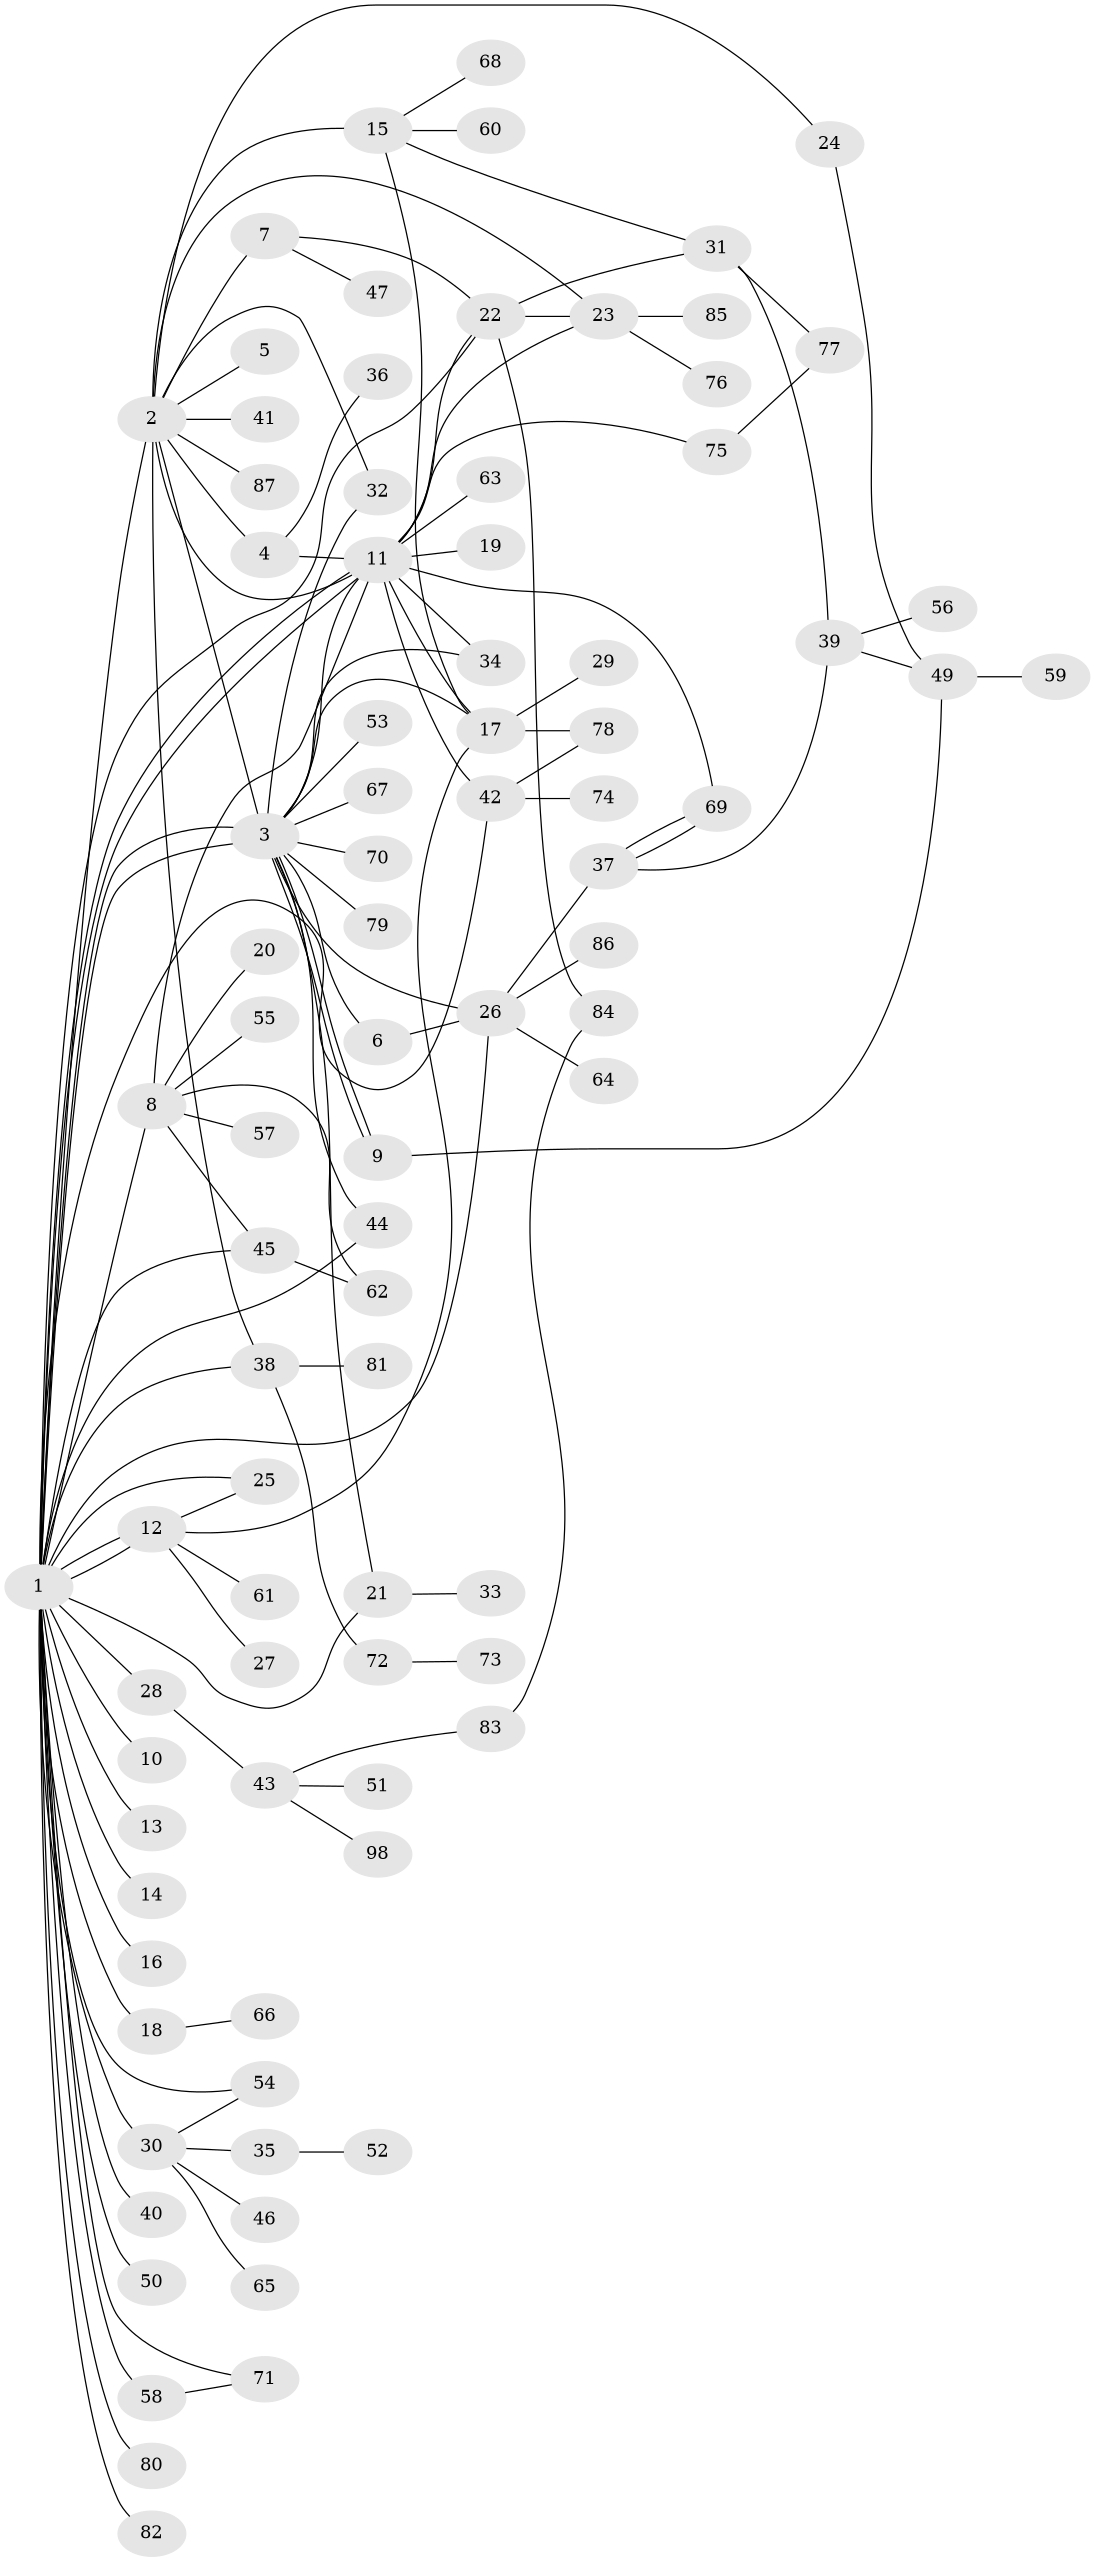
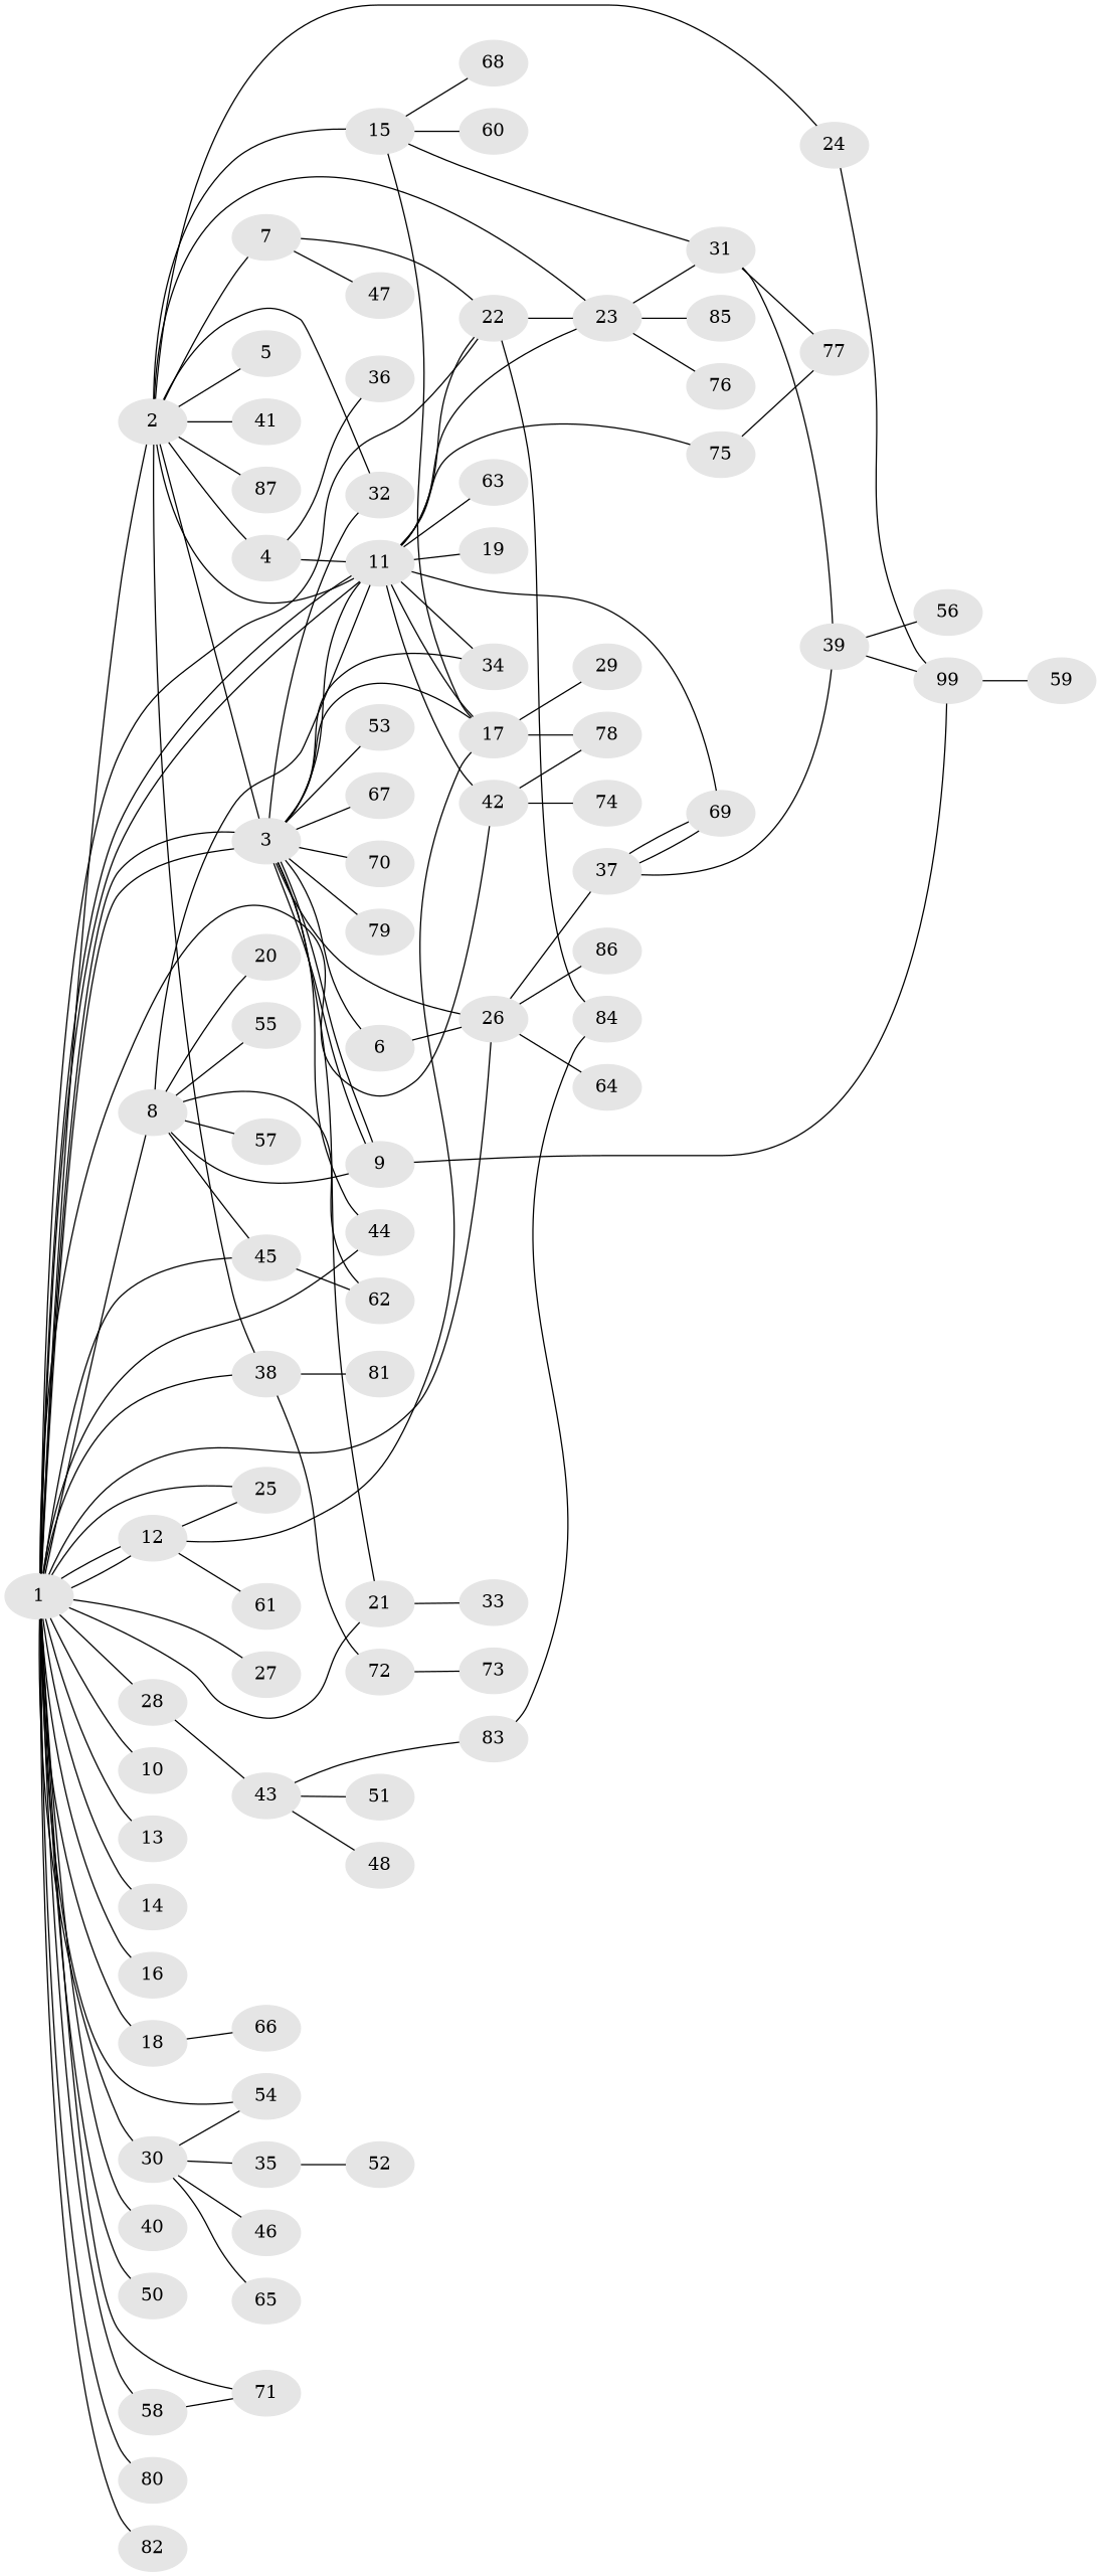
  graph {
    rankdir=LR
    node [color=gray90 style=filled]
    1
    2
    3
    8
    10
    11
    12
    13
    14
    16
    18
    21
    22
    25
    26
    27
    28
    30
    38
    40
    42
    44
    45
    50
    54
    58
    71
    80
    82
    4
    5
    7
    15
    23
    24
    32
    41
    87
    6
    9
    17
    34
    53
    67
    70
    79
    20
    55
    57
    62
    19
    63
    69
    75
    61
    66
    33
    84
    37
    64
    86
    43
    35
    46
    65
    72
    81
    78
    74
    36
    47
    31
    60
    68
    76
    85
-   49
+   49 [label=99]
    29
    59
    77
    39
-   48 [label=98]
+   48
    51
    83
    52
    56
    73
    1 -- 2
    1 -- 3
    1 -- 3
    1 -- 8
    1 -- 10
    1 -- 11
    1 -- 11
    1 -- 12
    1 -- 12
    1 -- 13
    1 -- 14
    1 -- 16
    1 -- 18
    1 -- 21
    1 -- 22
    1 -- 25
    1 -- 26
-   12 -- 27
+   1 -- 27
    1 -- 28
    1 -- 30
    1 -- 38
    1 -- 40
    1 -- 42
    1 -- 44
    1 -- 45
    1 -- 50
    1 -- 54
    1 -- 58
    1 -- 71
    1 -- 80
    1 -- 82
    2 -- 3
    2 -- 11
    2 -- 38
    2 -- 4
    2 -- 5
    2 -- 7
    2 -- 15
    2 -- 23
    2 -- 24
    2 -- 32
    2 -- 41
    2 -- 87
    3 -- 11
    3 -- 21
    3 -- 26
    3 -- 44
    3 -- 32
    3 -- 6
    3 -- 9
    3 -- 9
    3 -- 17
    3 -- 34
    3 -- 53
    3 -- 67
    3 -- 70
    3 -- 79
    8 -- 11
    8 -- 45
+   8 -- 9
    8 -- 20
    8 -- 55
    8 -- 57
    8 -- 62
    11 -- 22
    11 -- 42
    11 -- 23
    11 -- 17
    11 -- 34
    11 -- 19
    11 -- 63
    11 -- 69
    11 -- 75
    12 -- 25
    12 -- 17
    12 -- 61
    18 -- 66
    21 -- 33
    22 -- 23
    22 -- 84
    26 -- 37
    26 -- 64
    26 -- 86
    28 -- 43
    30 -- 54
    30 -- 35
    30 -- 46
    30 -- 65
    38 -- 72
    38 -- 81
    42 -- 78
    42 -- 74
    45 -- 62
    58 -- 71
    4 -- 11
    4 -- 36
    7 -- 22
    7 -- 47
    15 -- 17
    15 -- 31
    15 -- 60
    15 -- 68
-   22 -- 31
+   23 -- 31
    23 -- 76
    23 -- 85
    24 -- 49
    6 -- 26
    9 -- 49
    17 -- 78
    17 -- 29
    75 -- 77
    37 -- 69
    37 -- 69
    37 -- 39
    43 -- 48
    43 -- 51
    43 -- 83
    35 -- 52
    72 -- 73
    31 -- 77
    31 -- 39
    49 -- 59
    39 -- 49
    39 -- 56
    83 -- 84
  }
